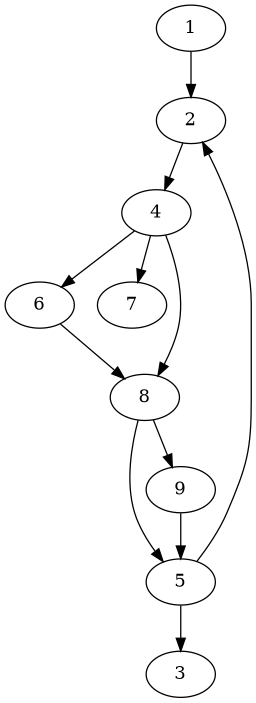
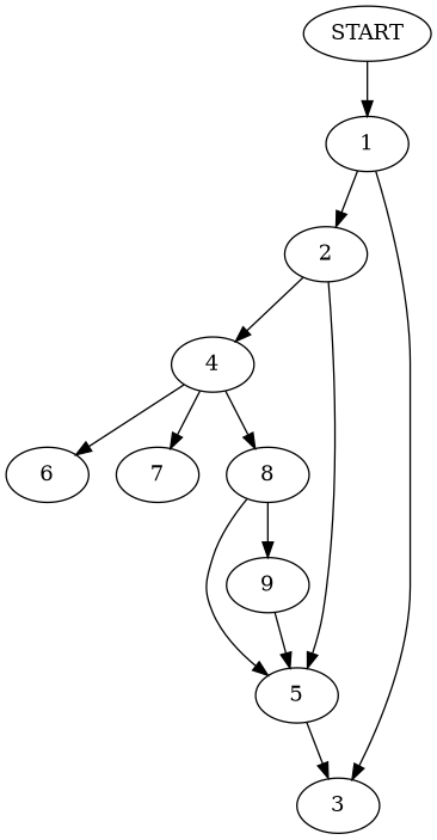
  digraph {
+   n1 [label=START]
    1
    2
    3
    4
    5
    6
    7
    8
    9
+   n1 -> 1
    1 -> 2
+   1 -> 3
    2 -> 4
-   5 -> 2
+   2 -> 5
    4 -> 6
    4 -> 7
    4 -> 8
    5 -> 3
-   6 -> 8
    8 -> 5
    8 -> 9
    9 -> 5
  }
